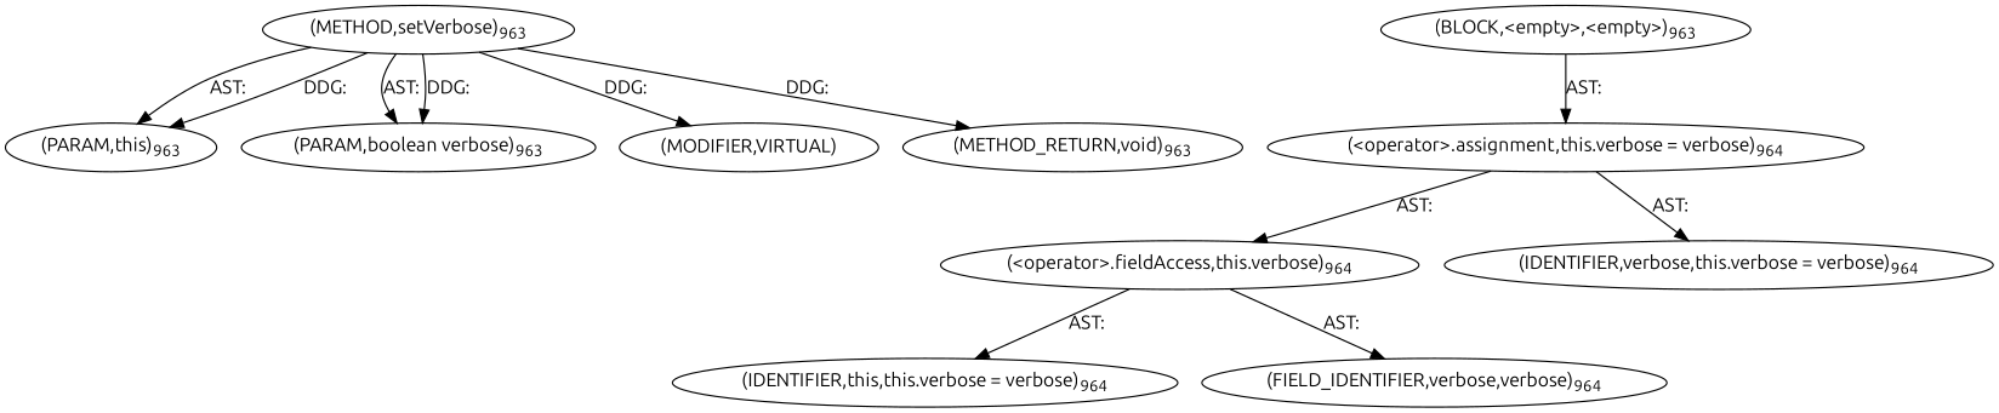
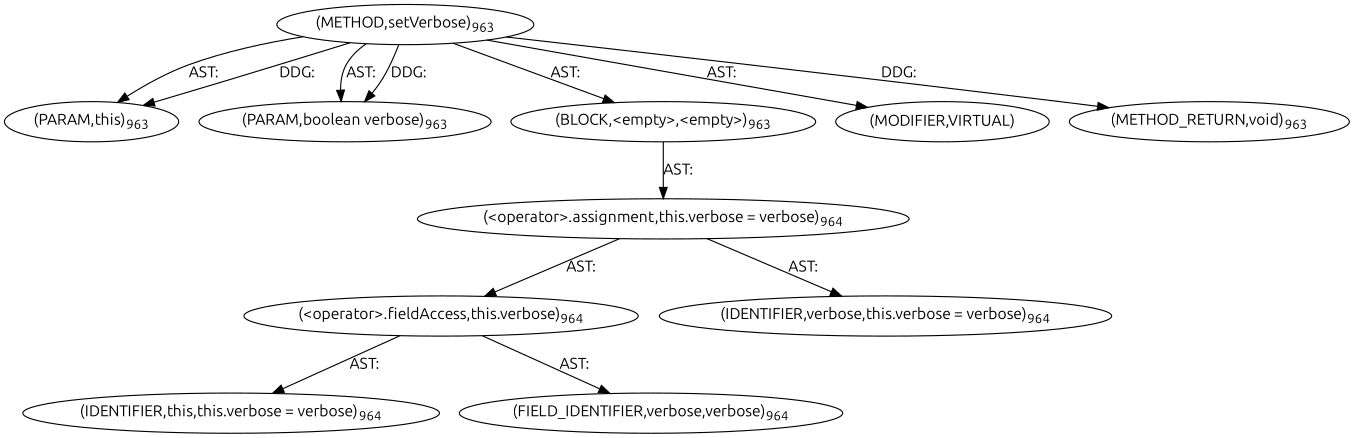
  digraph {
    fontname=Ubuntu
    node [fontname=Ubuntu]
    edge [fontname=Ubuntu]
    n1 [label=<(METHOD,setVerbose)<SUB>963</SUB>>]
    n2 [label=<(PARAM,this)<SUB>963</SUB>>]
    n3 [label=<(PARAM,boolean verbose)<SUB>963</SUB>>]
    n4 [label=<(BLOCK,&lt;empty&gt;,&lt;empty&gt;)<SUB>963</SUB>>]
    n5 [label=<(MODIFIER,VIRTUAL)>]
    n6 [label=<(METHOD_RETURN,void)<SUB>963</SUB>>]
    n7 [label=<(&lt;operator&gt;.assignment,this.verbose = verbose)<SUB>964</SUB>>]
    n8 [label=<(&lt;operator&gt;.fieldAccess,this.verbose)<SUB>964</SUB>>]
    n9 [label=<(IDENTIFIER,verbose,this.verbose = verbose)<SUB>964</SUB>>]
    n10 [label=<(IDENTIFIER,this,this.verbose = verbose)<SUB>964</SUB>>]
    n11 [label=<(FIELD_IDENTIFIER,verbose,verbose)<SUB>964</SUB>>]
    n1 -> n2 [label="AST: "]
    n1 -> n2 [label="DDG: "]
    n1 -> n3 [label="AST: "]
    n1 -> n3 [label="DDG: "]
-   n1 -> n5 [label="DDG: "]
+   n1 -> n4 [label="AST: "]
+   n1 -> n5 [label="AST: "]
    n1 -> n6 [label="DDG: "]
    n4 -> n7 [label="AST: "]
    n7 -> n8 [label="AST: "]
    n7 -> n9 [label="AST: "]
    n8 -> n10 [label="AST: "]
    n8 -> n11 [label="AST: "]
  }
